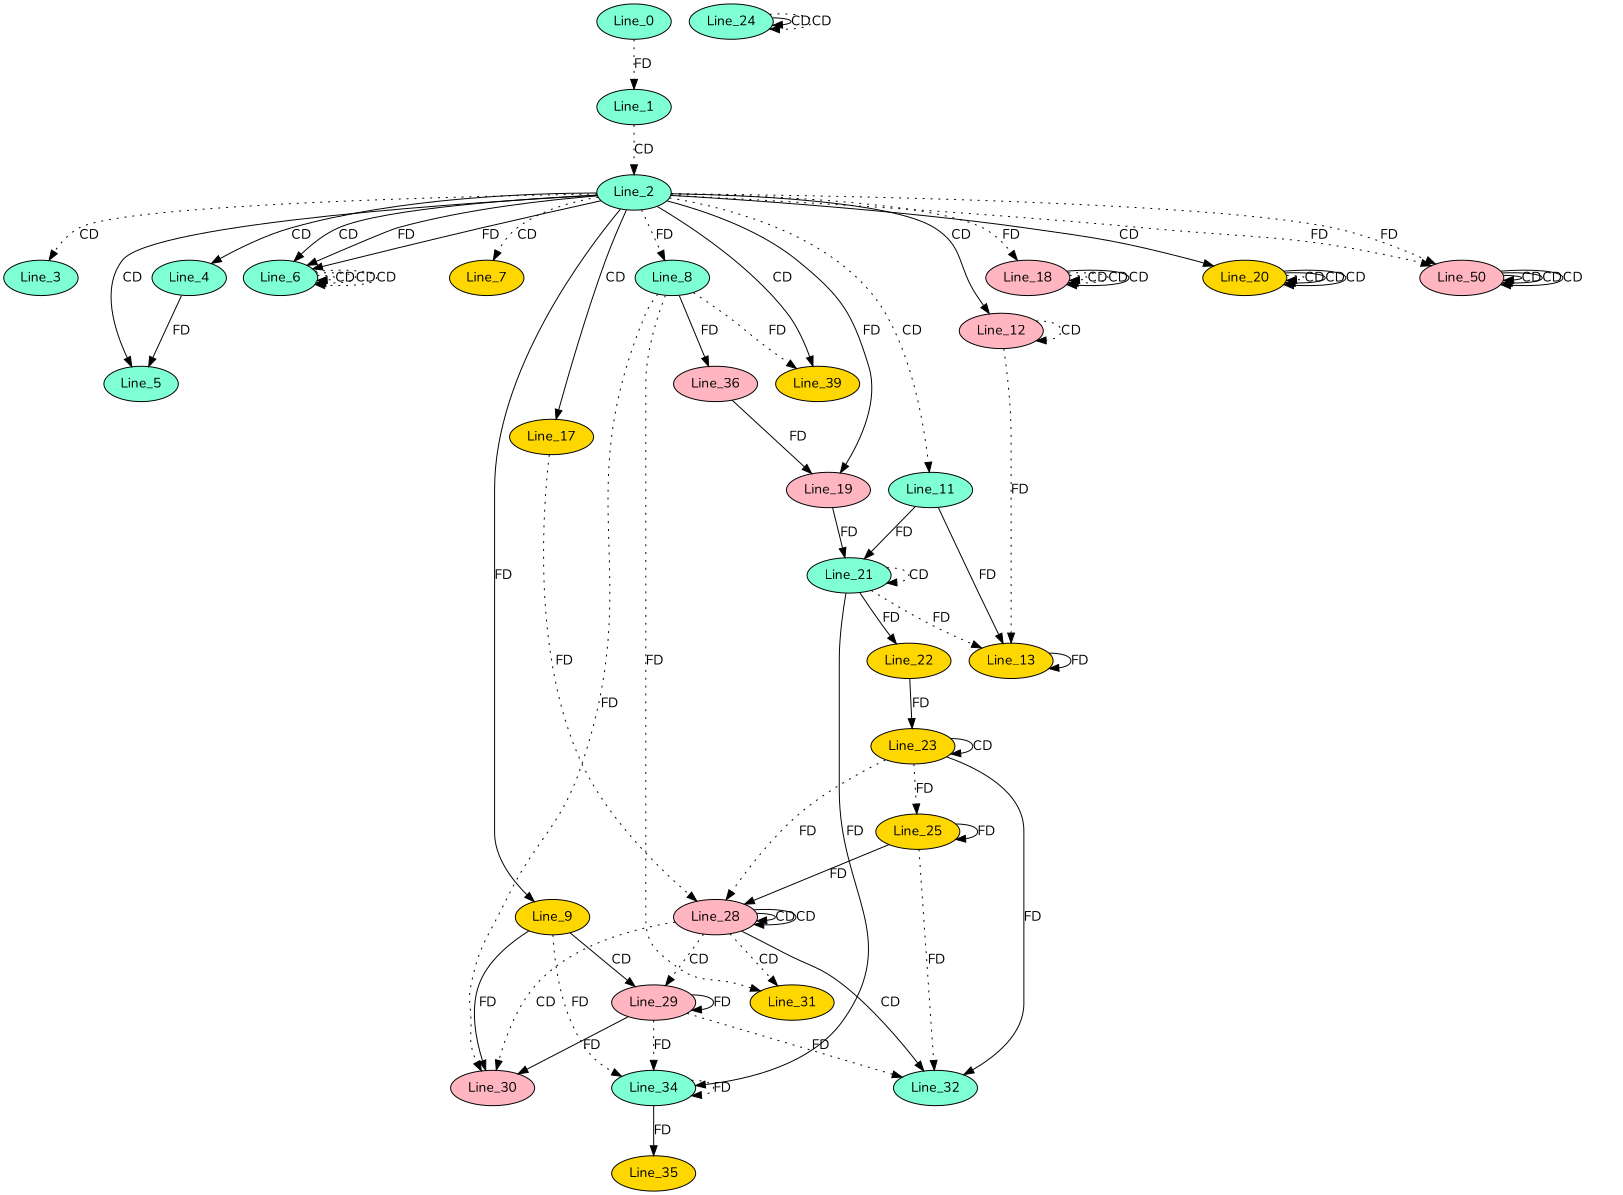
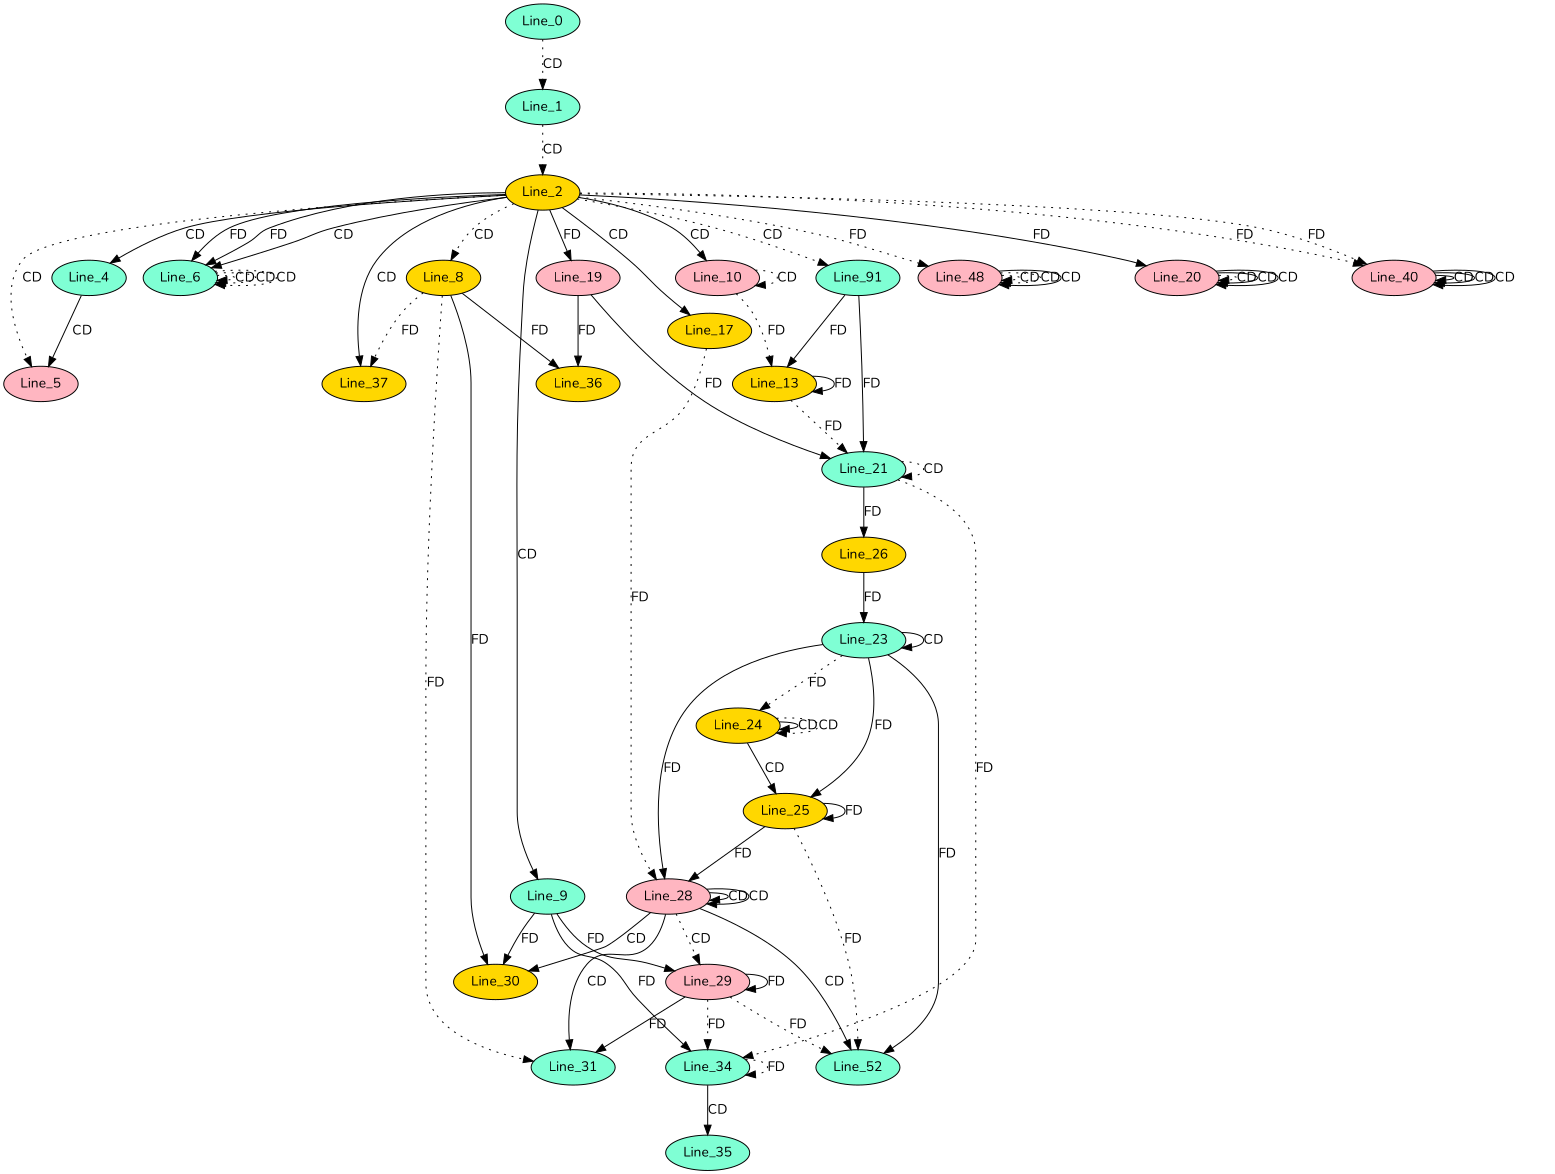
  digraph {
    fontname=Nunito
    node [fillcolor=aquamarine fontname=Nunito style=filled]
    edge [fontname=Nunito style=solid]
    Line_0
    Line_1
-   Line_2
-   Line_3
+   Line_2 [fillcolor=gold]
    Line_4
-   Line_5
+   Line_5 [fillcolor=lightpink]
    Line_6
-   Line_7 [fillcolor=gold]
-   Line_8
-   Line_9 [fillcolor=gold]
-   Line_10 [fillcolor=lightpink label=Line_12]
-   Line_11
+   Line_8 [fillcolor=gold]
+   Line_9
+   Line_10 [fillcolor=lightpink]
+   Line_11 [label=Line_91]
    Line_17 [fillcolor=gold]
-   Line_18 [fillcolor=lightpink]
+   Line_18 [fillcolor=lightpink label=Line_48]
    Line_19 [fillcolor=lightpink]
-   Line_20 [fillcolor=gold]
-   Line_39 [fillcolor=gold]
-   Line_40 [fillcolor=lightpink label=Line_50]
-   Line_30 [fillcolor=lightpink]
-   Line_31 [fillcolor=gold]
-   Line_36 [fillcolor=lightpink]
+   Line_20 [fillcolor=lightpink]
+   Line_39 [fillcolor=gold label=Line_37]
+   Line_40 [fillcolor=lightpink]
+   Line_30 [fillcolor=gold]
+   Line_31
+   Line_36 [fillcolor=gold]
    Line_29 [fillcolor=lightpink]
    Line_34
    Line_13 [fillcolor=gold]
    Line_21
    Line_28 [fillcolor=lightpink]
-   Line_32
-   Line_35 [fillcolor=gold]
-   Line_22 [fillcolor=gold]
-   Line_23 [fillcolor=gold]
-   Line_24
+   Line_32 [label=Line_52]
+   Line_35
+   Line_22 [fillcolor=gold label=Line_26]
+   Line_23
+   Line_24 [fillcolor=gold]
    Line_25 [fillcolor=gold]
-   Line_0 -> Line_1 [label=FD style=dotted]
+   Line_0 -> Line_1 [label=CD style=dotted]
    Line_1 -> Line_2 [label=CD style=dotted]
-   Line_2 -> Line_3 [label=CD style=dotted]
    Line_2 -> Line_4 [label=CD]
-   Line_2 -> Line_5 [label=CD]
+   Line_2 -> Line_5 [label=CD style=dotted]
    Line_2 -> Line_6 [label=CD]
    Line_2 -> Line_6 [label=FD]
    Line_2 -> Line_6 [label=FD]
-   Line_2 -> Line_7 [label=CD style=dotted]
-   Line_2 -> Line_8 [label=FD style=dotted]
-   Line_2 -> Line_9 [label=FD]
+   Line_2 -> Line_8 [label=CD style=dotted]
+   Line_2 -> Line_9 [label=CD]
    Line_2 -> Line_10 [label=CD]
    Line_2 -> Line_11 [label=CD style=dotted]
    Line_2 -> Line_17 [label=CD]
    Line_2 -> Line_18 [label=FD style=dotted]
    Line_2 -> Line_19 [label=FD]
-   Line_2 -> Line_20 [label=CD]
+   Line_2 -> Line_20 [label=FD]
    Line_2 -> Line_39 [label=CD]
    Line_2 -> Line_40 [label=FD style=dotted]
    Line_2 -> Line_40 [label=FD style=dotted]
-   Line_4 -> Line_5 [label=FD]
+   Line_4 -> Line_5 [label=CD]
    Line_6 -> Line_6 [label=CD style=dotted]
    Line_6 -> Line_6 [label=CD style=dotted]
    Line_6 -> Line_6 [label=CD style=dotted]
    Line_8 -> Line_39 [label=FD style=dotted]
-   Line_8 -> Line_30 [label=FD style=dotted]
+   Line_8 -> Line_30 [label=FD]
    Line_8 -> Line_31 [label=FD style=dotted]
    Line_8 -> Line_36 [label=FD]
    Line_9 -> Line_30 [label=FD]
-   Line_9 -> Line_29 [label=CD]
-   Line_9 -> Line_34 [label=FD style=dotted]
+   Line_9 -> Line_29 [label=FD]
+   Line_9 -> Line_34 [label=FD]
    Line_10 -> Line_10 [label=CD style=dotted]
    Line_10 -> Line_13 [label=FD style=dotted]
    Line_11 -> Line_13 [label=FD]
    Line_11 -> Line_21 [label=FD]
    Line_17 -> Line_28 [label=FD style=dotted]
    Line_18 -> Line_18 [label=CD style=dotted]
    Line_18 -> Line_18 [label=CD style=dotted]
    Line_18 -> Line_18 [label=CD]
-   Line_36 -> Line_19 [label=FD]
+   Line_19 -> Line_36 [label=FD]
    Line_19 -> Line_21 [label=FD]
    Line_20 -> Line_20 [label=CD style=dotted]
    Line_20 -> Line_20 [label=CD]
    Line_20 -> Line_20 [label=CD]
    Line_40 -> Line_40 [label=CD]
    Line_40 -> Line_40 [label=CD]
    Line_40 -> Line_40 [label=CD]
-   Line_29 -> Line_30 [label=FD]
+   Line_29 -> Line_31 [label=FD]
    Line_29 -> Line_29 [label=FD]
    Line_29 -> Line_34 [label=FD style=dotted]
    Line_29 -> Line_32 [label=FD style=dotted]
    Line_34 -> Line_34 [label=FD style=dotted]
-   Line_34 -> Line_35 [label=FD]
+   Line_34 -> Line_35 [label=CD]
    Line_13 -> Line_13 [label=FD]
-   Line_21 -> Line_13 [label=FD style=dotted]
-   Line_21 -> Line_34 [label=FD]
+   Line_13 -> Line_21 [label=FD style=dotted]
+   Line_21 -> Line_34 [label=FD style=dotted]
    Line_21 -> Line_21 [label=CD style=dotted]
    Line_21 -> Line_22 [label=FD]
-   Line_28 -> Line_30 [label=CD style=dotted]
-   Line_28 -> Line_31 [label=CD style=dotted]
+   Line_28 -> Line_30 [label=CD]
+   Line_28 -> Line_31 [label=CD]
    Line_28 -> Line_29 [label=CD style=dotted]
    Line_28 -> Line_28 [label=CD]
    Line_28 -> Line_28 [label=CD]
    Line_28 -> Line_32 [label=CD]
    Line_22 -> Line_23 [label=FD]
-   Line_23 -> Line_28 [label=FD style=dotted]
+   Line_23 -> Line_28 [label=FD]
    Line_23 -> Line_32 [label=FD]
    Line_23 -> Line_23 [label=CD]
-   Line_23 -> Line_25 [label=FD style=dotted]
+   Line_23 -> Line_24 [label=FD style=dotted]
+   Line_23 -> Line_25 [label=FD]
    Line_24 -> Line_24 [label=CD]
    Line_24 -> Line_24 [label=CD style=dotted]
+   Line_24 -> Line_25 [label=CD]
    Line_25 -> Line_28 [label=FD]
    Line_25 -> Line_32 [label=FD style=dotted]
    Line_25 -> Line_25 [label=FD]
  }
